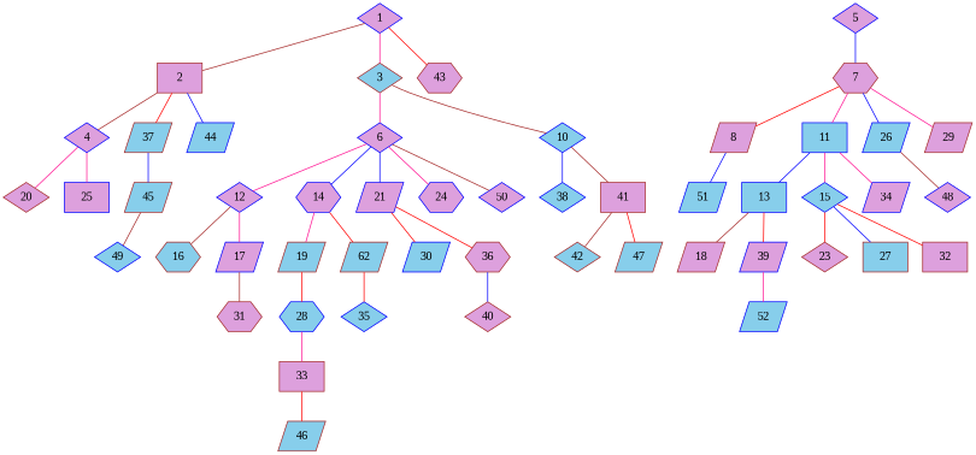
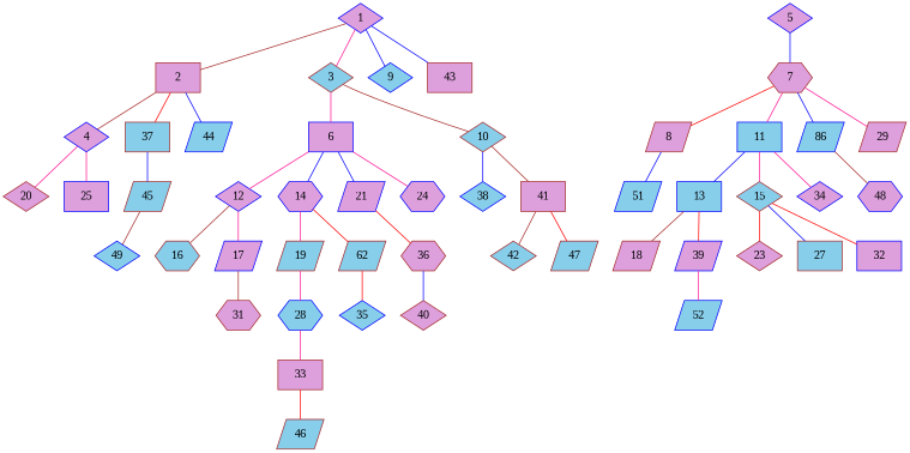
  graph {
    fontname="Liberation Serif"
    node [color=blue fillcolor=plum fontname="Liberation Serif" shape=diamond style=filled]
    edge [color=deeppink fontname="Liberation Serif"]
    1
    2 [color=brown shape=box]
    3 [color=brown fillcolor=skyblue]
-   43 [color=brown shape=hexagon]
+   9 [fillcolor=skyblue]
+   43 [color=brown shape=box]
    4
-   37 [color=brown fillcolor=skyblue shape=parallelogram]
+   37 [color=brown fillcolor=skyblue shape=box]
    44 [fillcolor=skyblue shape=parallelogram]
-   6
-   10 [fillcolor=skyblue]
+   6 [shape=box]
+   10 [color=brown fillcolor=skyblue]
    5
    7 [color=brown shape=hexagon]
    20 [color=brown]
    25 [shape=box]
    45 [color=brown fillcolor=skyblue shape=parallelogram]
    12
    14 [shape=hexagon]
    21 [shape=parallelogram]
    24 [shape=hexagon]
-   50
    38 [fillcolor=skyblue]
    41 [color=brown shape=box]
    8 [color=brown shape=parallelogram]
    11 [fillcolor=skyblue shape=box]
-   26 [fillcolor=skyblue shape=parallelogram]
+   26 [fillcolor=skyblue shape=parallelogram label=86]
    29 [color=brown shape=parallelogram]
    16 [color=brown fillcolor=skyblue shape=hexagon]
    17 [shape=parallelogram]
    19 [color=brown fillcolor=skyblue shape=parallelogram]
    n30 [color=brown fillcolor=skyblue label=62 shape=parallelogram]
-   30 [fillcolor=skyblue shape=parallelogram]
    36 [color=brown shape=hexagon]
    51 [fillcolor=skyblue shape=parallelogram]
    13 [fillcolor=skyblue shape=box]
-   15 [fillcolor=skyblue]
-   34 [shape=parallelogram]
-   48
+   15 [color=brown fillcolor=skyblue]
+   34
+   48 [shape=hexagon]
    42 [color=brown fillcolor=skyblue]
    47 [color=brown fillcolor=skyblue shape=parallelogram]
    18 [color=brown shape=parallelogram]
    39 [shape=parallelogram]
    23 [color=brown]
    27 [color=brown fillcolor=skyblue shape=box]
-   32 [color=brown shape=box]
+   32 [shape=box]
    31 [color=brown shape=hexagon]
    52 [fillcolor=skyblue shape=parallelogram]
    28 [fillcolor=skyblue shape=hexagon]
    35 [fillcolor=skyblue]
    33 [color=brown shape=box]
    40 [color=brown]
    46 [color=brown fillcolor=skyblue shape=parallelogram]
    49 [fillcolor=skyblue]
    1 -- 2 [color=brown]
    1 -- 3
-   1 -- 43 [color=red]
+   1 -- 9 [color=blue]
+   1 -- 43 [color=blue]
    2 -- 4 [color=brown]
    2 -- 37 [color=red]
    2 -- 44 [color=blue]
    3 -- 6
    3 -- 10 [color=brown]
    4 -- 20
    4 -- 25
    37 -- 45 [color=blue]
    6 -- 12
    6 -- 14 [color=blue]
    6 -- 21 [color=blue]
    6 -- 24
-   6 -- 50 [color=brown]
    10 -- 38 [color=blue]
    10 -- 41 [color=brown]
    5 -- 7 [color=blue]
    7 -- 8 [color=red]
    7 -- 11
    7 -- 26 [color=blue]
    7 -- 29
    45 -- 49 [color=brown]
    12 -- 16 [color=brown]
    12 -- 17
    14 -- 19
    14 -- n30 [color=red]
-   21 -- 30 [color=red]
    21 -- 36 [color=red]
    41 -- 42 [color=brown]
    41 -- 47 [color=red]
    8 -- 51 [color=blue]
    11 -- 13 [color=blue]
    11 -- 15
    11 -- 34
    26 -- 48 [color=brown]
    17 -- 31 [color=brown]
-   19 -- 28 [color=red]
+   19 -- 28
    n30 -- 35 [color=red]
    36 -- 40 [color=blue]
    13 -- 18 [color=brown]
    13 -- 39 [color=red]
    15 -- 23 [color=red]
    15 -- 27 [color=blue]
    15 -- 32 [color=red]
    39 -- 52
    28 -- 33
    33 -- 46 [color=red]
  }
